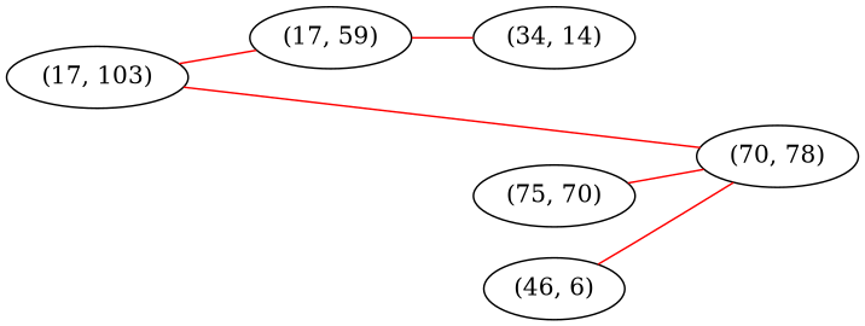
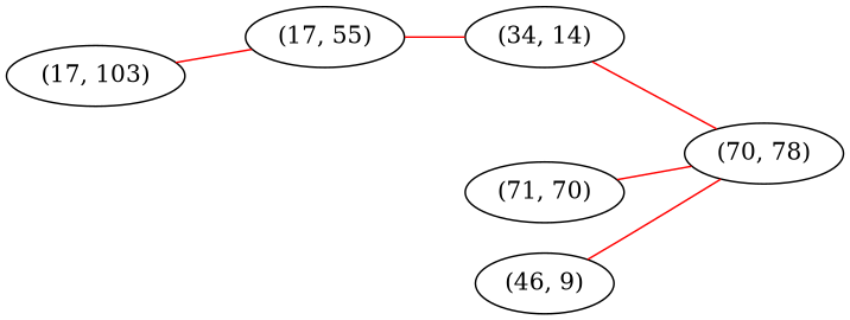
  graph {
    rankdir=LR
    edge [color=red weight=1]
-   "(17, 55)" [label="(17, 59)"]
+   "(17, 55)"
    "(34, 14)"
    "(17, 103)"
    "(70, 78)"
-   "(71, 70)" [label="(75, 70)"]
-   "(46, 9)" [label="(46, 6)"]
+   "(71, 70)"
+   "(46, 9)"
    "(17, 55)" -- "(34, 14)"
    "(17, 103)" -- "(17, 55)"
-   "(17, 103)" -- "(70, 78)"
+   "(34, 14)" -- "(70, 78)"
    "(71, 70)" -- "(70, 78)"
    "(46, 9)" -- "(70, 78)"
  }
